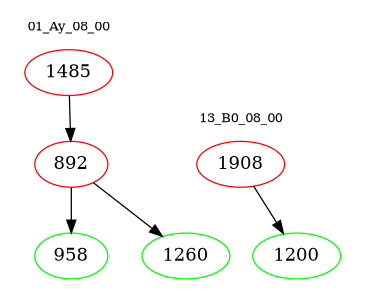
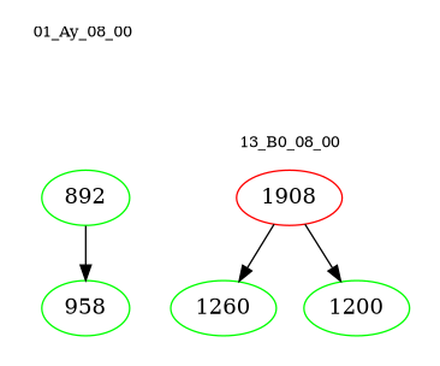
  digraph {
    node [color=green]
    edge [color=black]
-   n1 [color=red label=1485]
-   n2 [color=red label=892]
+   n2 [label=892]
    n3 [label=958]
    n4 [color=red label=1908]
    n5 [label=1200]
    n6 [label=1260]
    subgraph cluster_1 {
      color=white
      fontsize=10
      label="01_Ay_08_00"
-     n1
      n2
      n3
    }
    subgraph cluster_2 {
      color=white
      fontsize=10
      label="13_B0_08_00"
      n4
      n5
      n6
    }
-   n1 -> n2
    n2 -> n3
    n4 -> n5
-   n2 -> n6
+   n4 -> n6
  }
